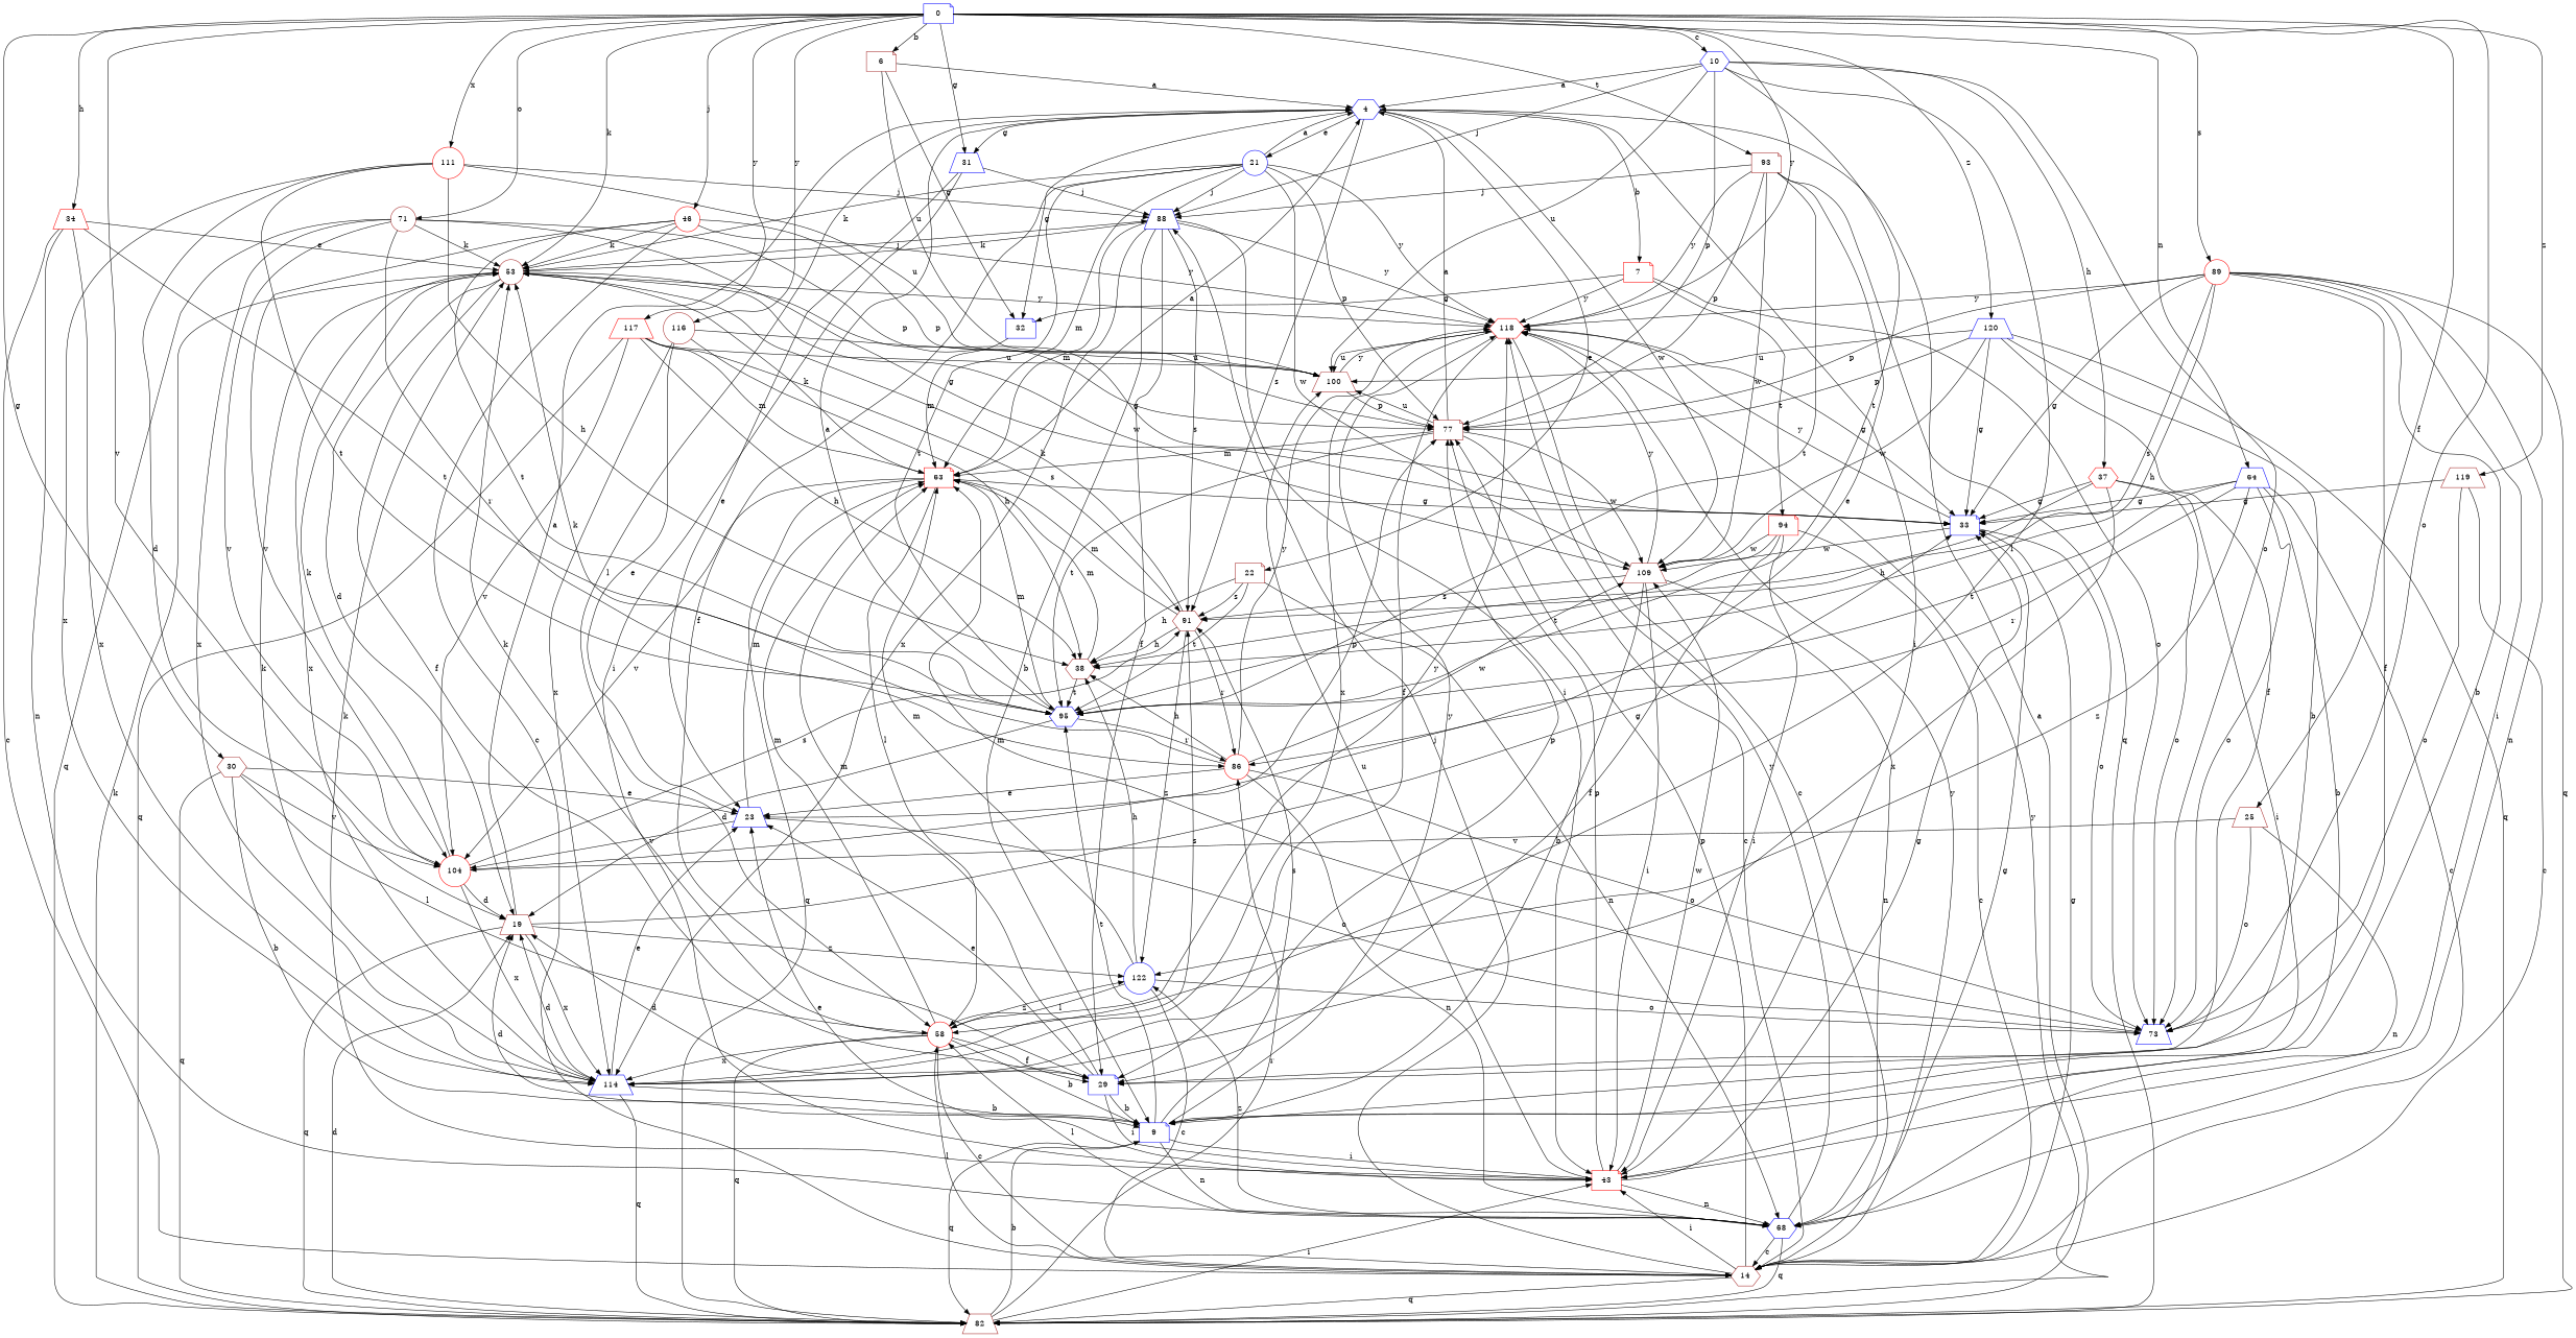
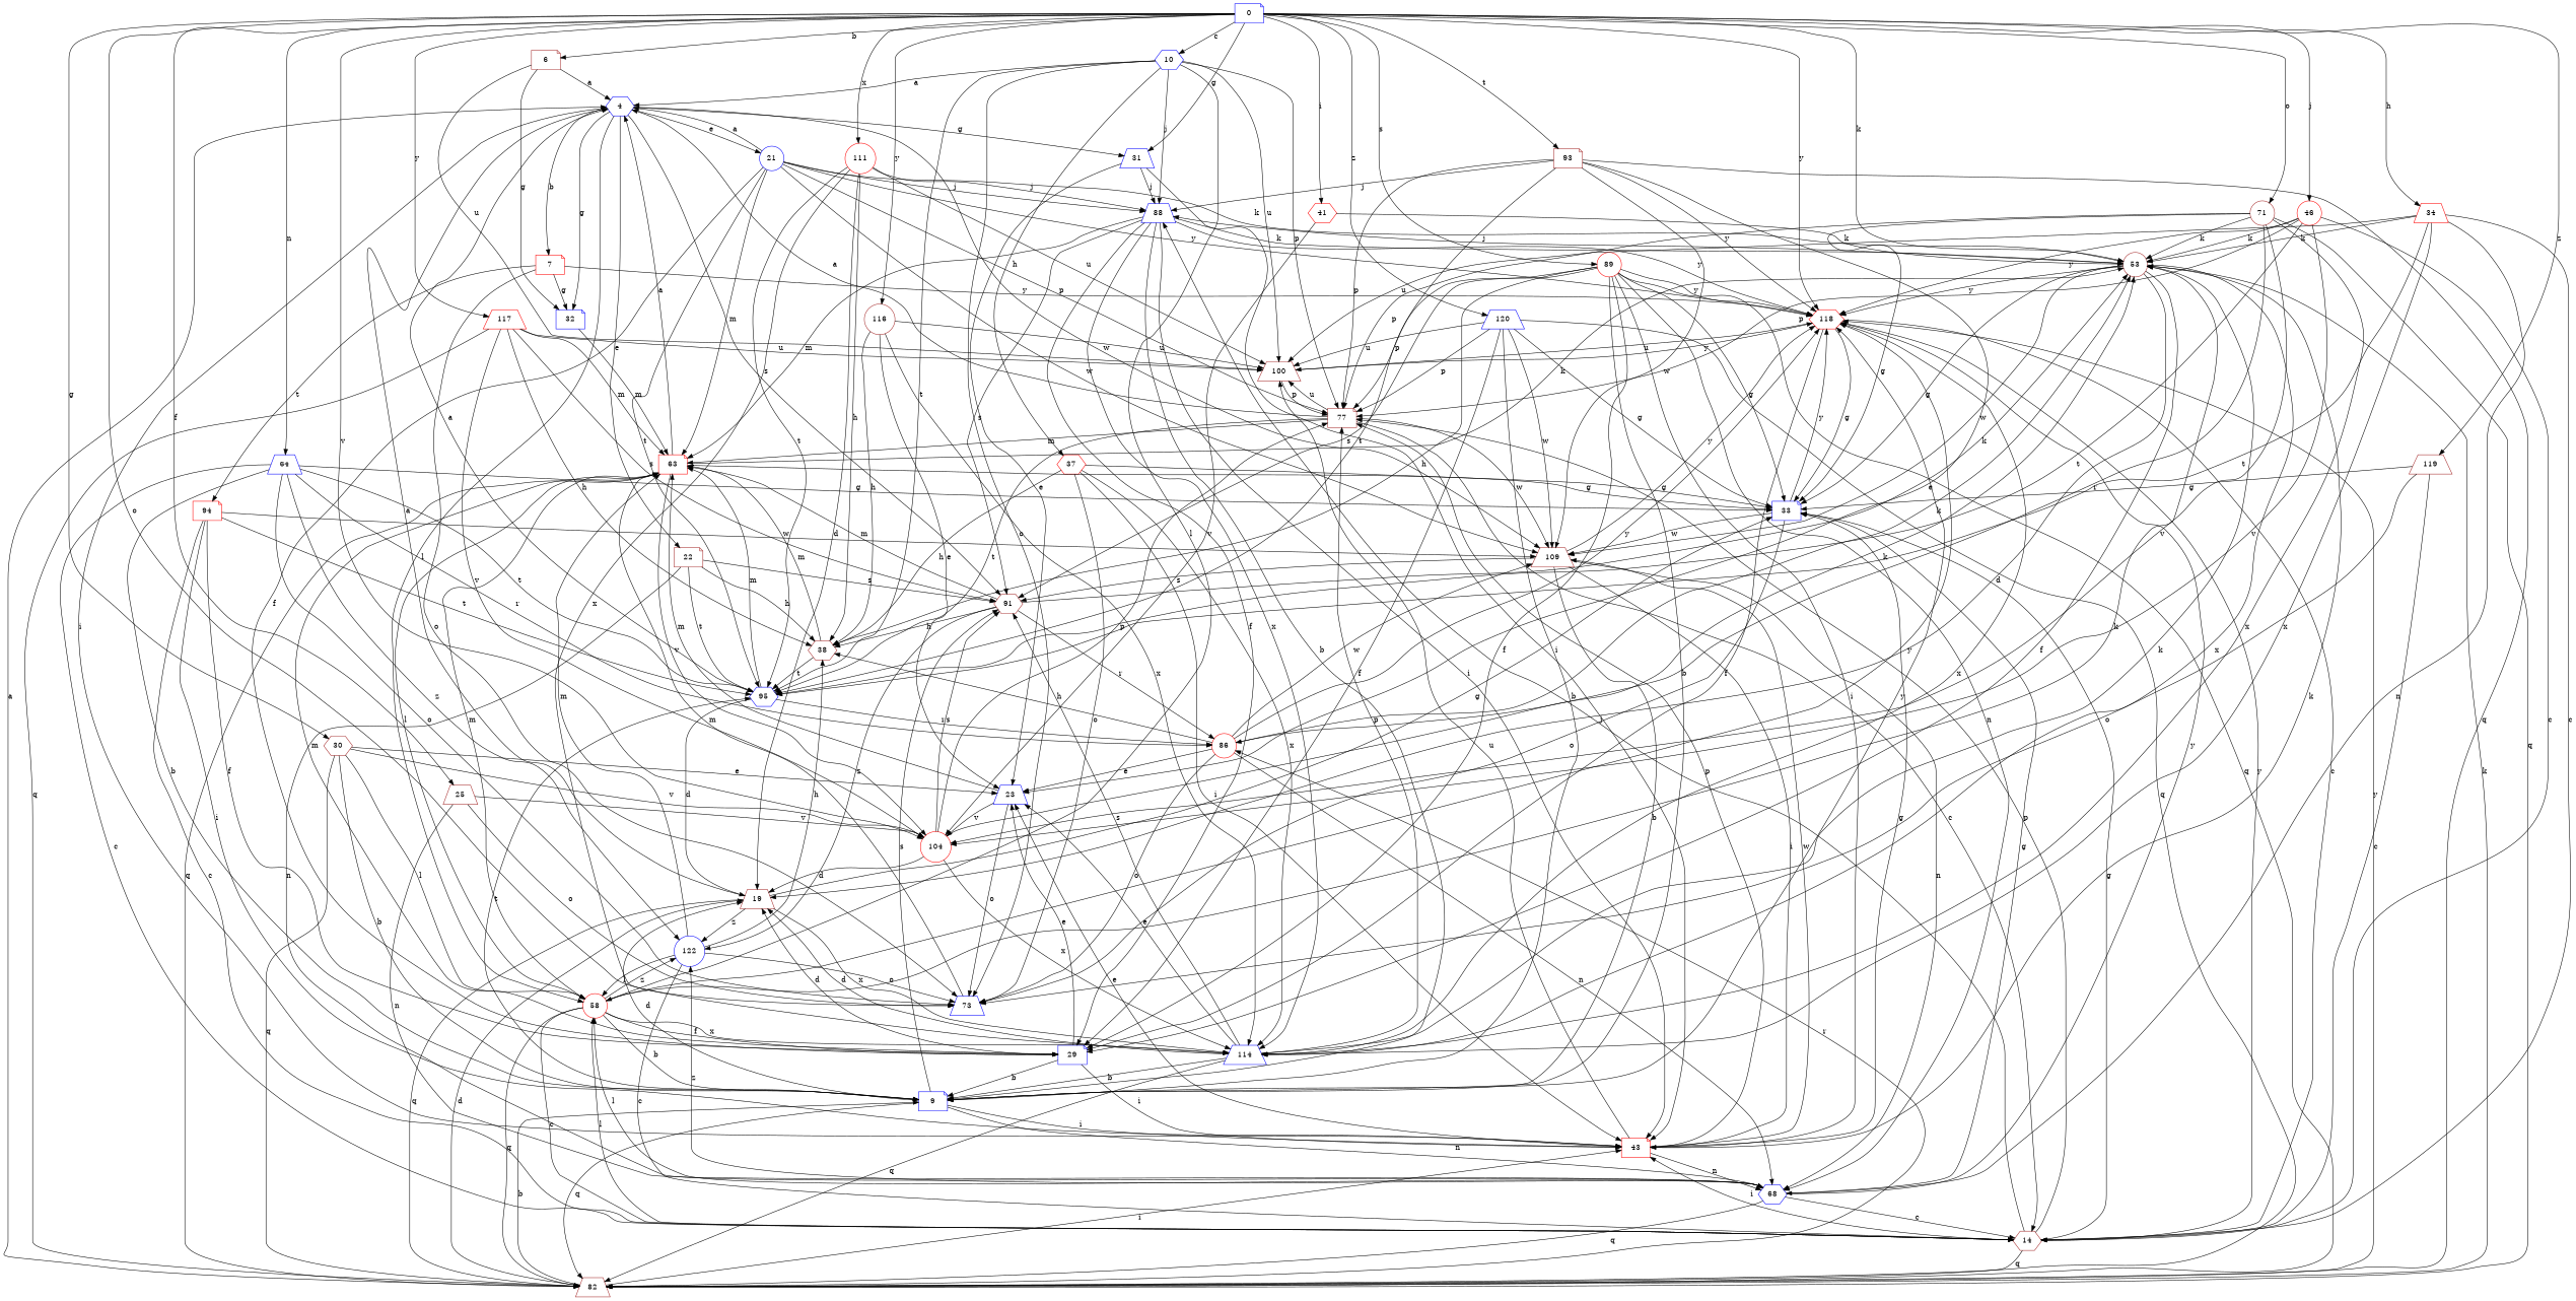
  strict digraph {
    node [color=blue shape=trapezium]
    0 [shape=note]
    6 [color=brown shape=note]
    10 [shape=hexagon]
    25 [color=brown]
    30 [color=brown shape=hexagon]
    31
    34 [color=red]
+   41 [color=red shape=hexagon]
    46 [color=red shape=circle]
    53 [color=brown shape=circle]
    64
    71 [color=brown shape=circle]
    73
    89 [color=red shape=circle]
    93 [color=brown shape=note]
    104 [color=red shape=circle]
    111 [color=red shape=circle]
    116 [color=brown shape=circle]
    117 [color=red]
    118 [color=red shape=hexagon]
    119 [color=brown]
    120
    4 [shape=hexagon]
    32 [shape=note]
    100 [color=brown]
    58 [color=red shape=circle]
    95 [shape=hexagon]
    37 [color=red shape=hexagon]
    n29 [label=88]
    77 [color=brown shape=note]
    68 [shape=hexagon]
    9 [shape=note]
    82 [color=brown]
    23
    43 [color=red shape=note]
    14 [color=brown shape=hexagon]
    114
    109 [color=brown]
    19 [color=brown]
    33 [shape=note]
    29 [shape=note]
    122 [shape=circle]
    86 [color=red shape=circle]
    63 [color=red shape=note]
    91 [color=brown shape=hexagon]
    38 [color=brown shape=hexagon]
    7 [color=red shape=note]
    21 [shape=circle]
    22 [color=brown shape=note]
    94 [color=red shape=note]
    0 -> 6 [label=b]
    0 -> 10 [label=c]
    0 -> 25 [label=f]
    0 -> 30 [label=g]
    0 -> 31 [label=g]
    0 -> 34 [label=h]
+   0 -> 41 [label=i]
    0 -> 46 [label=j]
    0 -> 53 [label=k]
    0 -> 64 [label=n]
    0 -> 71 [label=o]
    0 -> 73 [label=o]
    0 -> 89 [label=s]
    0 -> 93 [label=t]
    0 -> 104 [label=v]
    0 -> 111 [label=x]
    0 -> 116 [label=y]
    0 -> 117 [label=y]
    0 -> 118 [label=y]
    0 -> 119 [label=z]
    0 -> 120 [label=z]
    6 -> 4 [label=a]
    6 -> 32 [label=g]
    6 -> 100 [label=u]
    10 -> 73 [label=o]
    10 -> 4 [label=a]
    10 -> 100 [label=u]
    10 -> 58 [label=l]
    10 -> 95 [label=t]
    10 -> 37 [label=h]
    10 -> n29 [label=j]
    10 -> 77 [label=p]
    25 -> 73 [label=o]
    25 -> 104 [label=v]
    25 -> 68 [label=n]
    30 -> 104 [label=v]
    30 -> 58 [label=l]
    30 -> 9 [label=b]
    30 -> 82 [label=q]
    30 -> 23 [label=e]
    31 -> n29 [label=j]
    31 -> 23 [label=e]
    31 -> 43 [label=i]
-   34 -> 53 [label=e]
+   34 -> 53 [label=k]
+   34 -> 100 [label=u]
    34 -> 95 [label=t]
    34 -> 68 [label=n]
    34 -> 14 [label=c]
    34 -> 114 [label=x]
+   41 -> 53 [label=k]
+   41 -> 104 [label=v]
    46 -> 53 [label=k]
    46 -> 104 [label=v]
    46 -> 118 [label=y]
    46 -> 95 [label=t]
    46 -> 77 [label=p]
    46 -> 14 [label=c]
    53 -> 118 [label=y]
    53 -> n29 [label=j]
    53 -> 114 [label=x]
    53 -> 109 [label=w]
    53 -> 19 [label=d]
    53 -> 33 [label=g]
    53 -> 29 [label=f]
    64 -> 73 [label=o]
    64 -> 95 [label=t]
    64 -> 9 [label=b]
    64 -> 14 [label=c]
    64 -> 33 [label=g]
    64 -> 122 [label=z]
    64 -> 86 [label=r]
    71 -> 53 [label=k]
    71 -> 104 [label=v]
    71 -> 77 [label=p]
    71 -> 82 [label=q]
    71 -> 114 [label=x]
    71 -> 33 [label=g]
    71 -> 86 [label=r]
    73 -> 63 [label=m]
    89 -> 118 [label=y]
    89 -> 77 [label=p]
    89 -> 68 [label=n]
    89 -> 9 [label=b]
    89 -> 82 [label=q]
    89 -> 43 [label=i]
    89 -> 33 [label=g]
    89 -> 29 [label=f]
    89 -> 91 [label=s]
    89 -> 38 [label=h]
    93 -> 118 [label=y]
    93 -> 95 [label=t]
    93 -> n29 [label=j]
    93 -> 77 [label=p]
    93 -> 82 [label=q]
    93 -> 23 [label=e]
    93 -> 109 [label=w]
    104 -> 53 [label=k]
    104 -> 77 [label=p]
    104 -> 114 [label=x]
    104 -> 19 [label=d]
    104 -> 91 [label=s]
    111 -> 100 [label=u]
    111 -> 95 [label=t]
    111 -> n29 [label=j]
    111 -> 114 [label=x]
    111 -> 19 [label=d]
    111 -> 38 [label=h]
    116 -> 100 [label=u]
    116 -> 23 [label=e]
    116 -> 114 [label=x]
    116 -> 38 [label=h]
    117 -> 104 [label=v]
    117 -> 100 [label=u]
    117 -> 82 [label=q]
    117 -> 63 [label=m]
    117 -> 91 [label=s]
    117 -> 38 [label=h]
    118 -> 100 [label=u]
    118 -> 14 [label=c]
    118 -> 114 [label=x]
    118 -> 33 [label=g]
    118 -> 29 [label=f]
    119 -> 73 [label=o]
    119 -> 14 [label=c]
    119 -> 33 [label=g]
    120 -> 100 [label=u]
    120 -> 77 [label=p]
    120 -> 9 [label=b]
    120 -> 82 [label=q]
    120 -> 109 [label=w]
    120 -> 33 [label=g]
    120 -> 29 [label=f]
    4 -> 31 [label=g]
    4 -> 32 [label=g]
    4 -> 58 [label=l]
    4 -> 43 [label=i]
    4 -> 109 [label=w]
    4 -> 91 [label=s]
    4 -> 7 [label=b]
    4 -> 21 [label=e]
    4 -> 22 [label=e]
    32 -> 63 [label=m]
    100 -> 118 [label=y]
    100 -> 77 [label=p]
    58 -> 53 [label=k]
    58 -> 118 [label=y]
    58 -> 9 [label=b]
    58 -> 82 [label=q]
    58 -> 14 [label=c]
    58 -> 114 [label=x]
    58 -> 29 [label=f]
    58 -> 122 [label=z]
    58 -> 63 [label=m]
    95 -> 4 [label=a]
    95 -> 19 [label=d]
    95 -> 86 [label=r]
    95 -> 63 [label=m]
    37 -> 73 [label=o]
    37 -> 43 [label=i]
    37 -> 114 [label=x]
    37 -> 33 [label=g]
    37 -> 38 [label=h]
    n29 -> 53 [label=k]
    n29 -> 118 [label=y]
    n29 -> 9 [label=b]
    n29 -> 43 [label=i]
    n29 -> 114 [label=x]
    n29 -> 29 [label=f]
    n29 -> 63 [label=m]
    n29 -> 91 [label=s]
    77 -> 4 [label=a]
    77 -> 100 [label=u]
    77 -> 95 [label=t]
    77 -> 14 [label=c]
    77 -> 109 [label=w]
    77 -> 63 [label=m]
    68 -> 118 [label=y]
    68 -> 58 [label=l]
    68 -> 82 [label=q]
    68 -> 14 [label=c]
    68 -> 33 [label=g]
    68 -> 122 [label=z]
    9 -> 118 [label=y]
    9 -> 95 [label=t]
    9 -> 68 [label=n]
    9 -> 82 [label=q]
    9 -> 43 [label=i]
    9 -> 19 [label=d]
    9 -> 91 [label=s]
    82 -> 53 [label=k]
    82 -> 118 [label=y]
    82 -> 4 [label=a]
    82 -> 9 [label=b]
    82 -> 43 [label=i]
    82 -> 19 [label=d]
    82 -> 86 [label=r]
    23 -> 73 [label=o]
    23 -> 104 [label=v]
    23 -> 63 [label=m]
    43 -> 53 [label=k]
    43 -> 100 [label=u]
    43 -> 77 [label=p]
    43 -> 68 [label=n]
    43 -> 23 [label=e]
    43 -> 109 [label=w]
    43 -> 33 [label=g]
    14 -> 118 [label=y]
    14 -> 58 [label=l]
    14 -> n29 [label=j]
    14 -> 77 [label=p]
    14 -> 82 [label=q]
    14 -> 43 [label=i]
    14 -> 33 [label=g]
    114 -> 53 [label=k]
    114 -> 77 [label=p]
    114 -> 9 [label=b]
    114 -> 82 [label=q]
    114 -> 23 [label=e]
    114 -> 19 [label=d]
    114 -> 91 [label=s]
    109 -> 118 [label=y]
    109 -> 68 [label=n]
    109 -> 9 [label=b]
    109 -> 43 [label=i]
    109 -> 91 [label=s]
    19 -> 4 [label=a]
    19 -> 82 [label=q]
    19 -> 114 [label=x]
    19 -> 33 [label=g]
    19 -> 122 [label=z]
    33 -> 73 [label=o]
    33 -> 118 [label=y]
    33 -> 109 [label=w]
    29 -> 9 [label=b]
    29 -> 23 [label=e]
    29 -> 43 [label=i]
    29 -> 19 [label=d]
    29 -> 63 [label=m]
    122 -> 73 [label=o]
    122 -> 58 [label=l]
    122 -> 14 [label=c]
    122 -> 63 [label=m]
    122 -> 38 [label=h]
    86 -> 53 [label=k]
    86 -> 73 [label=o]
    86 -> 118 [label=y]
    86 -> 68 [label=n]
    86 -> 23 [label=e]
    86 -> 109 [label=w]
    86 -> 38 [label=h]
    63 -> 53 [label=k]
    63 -> 104 [label=v]
    63 -> 4 [label=a]
    63 -> 58 [label=l]
    63 -> 82 [label=q]
    63 -> 33 [label=g]
    91 -> 53 [label=k]
    91 -> 122 [label=z]
    91 -> 86 [label=r]
    91 -> 63 [label=m]
    91 -> 38 [label=h]
    38 -> 95 [label=t]
    38 -> 63 [label=m]
    7 -> 73 [label=o]
    7 -> 118 [label=y]
    7 -> 32 [label=g]
    7 -> 94 [label=t]
    21 -> 53 [label=k]
    21 -> 118 [label=y]
    21 -> 4 [label=a]
    21 -> 95 [label=t]
    21 -> n29 [label=j]
    21 -> 77 [label=p]
    21 -> 109 [label=w]
    21 -> 29 [label=f]
    21 -> 63 [label=m]
    22 -> 95 [label=t]
    22 -> 68 [label=n]
    22 -> 91 [label=s]
    22 -> 38 [label=h]
    94 -> 95 [label=t]
    94 -> 43 [label=i]
    94 -> 14 [label=c]
    94 -> 109 [label=w]
    94 -> 29 [label=f]
  }
